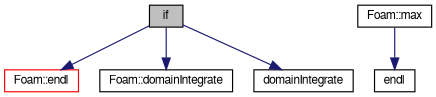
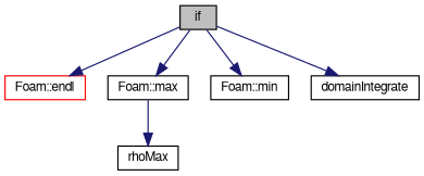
  digraph {
    rankdir=TB
    node [color=black fontname=FreeSans fontsize=10 shape=record]
    edge [color=midnightblue fontname=FreeSans fontsize=10 labelfontname=FreeSans labelfontsize=10 style=solid]
    n1 [fillcolor=grey75 fontcolor=black height=0.2 label=if style=filled width=0.4]
    n2 [color=red height=0.2 label="Foam::endl" width=0.4]
    n3 [height=0.2 label="Foam::max" width=0.4]
-   n4 [height=0.2 label="Foam::domainIntegrate" width=0.4]
+   n4 [height=0.2 label="Foam::min" width=0.4]
    n5 [height=0.2 label=domainIntegrate width=0.4]
-   n6 [height=0.2 label=endl width=0.4]
+   n6 [height=0.2 label=rhoMax width=0.4]
    n1 -> n2
+   n1 -> n3
    n1 -> n4
    n1 -> n5
    n3 -> n6
  }
